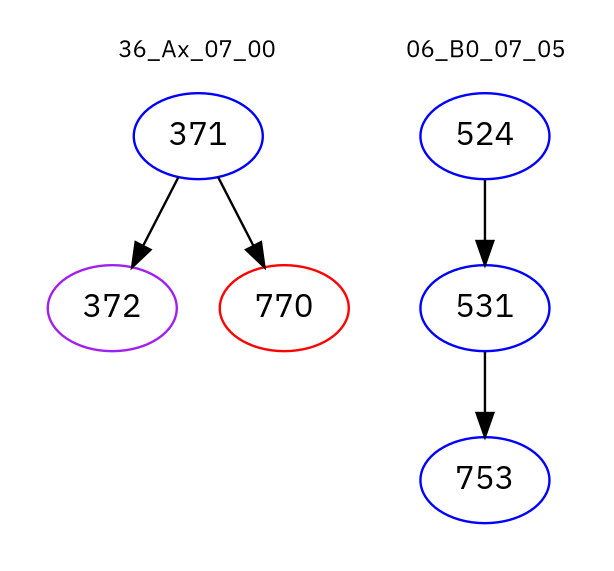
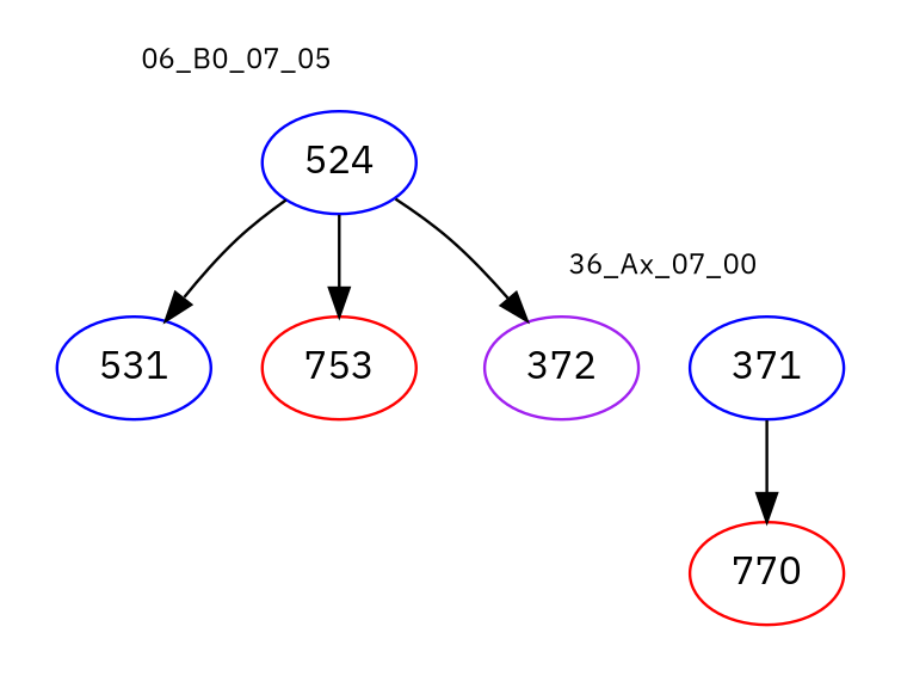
  digraph {
    fontname="IBM Plex Sans"
    node [color=blue fontname="IBM Plex Sans"]
    edge [color=black fontname="IBM Plex Sans"]
    n1 [label=371]
    n2 [color=purple label=372]
    n3 [color=red label=770]
    n4 [label=524]
    n5 [label=531]
-   n6 [label=753]
+   n6 [color=red label=753]
    subgraph cluster_1 {
      color=white
      fontsize=10
      label="36_Ax_07_00"
      n1
      n2
      n3
    }
    subgraph cluster_2 {
      color=white
      fontsize=10
      label="06_B0_07_05"
      n4
      n5
      n6
    }
-   n1 -> n2
+   n4 -> n2
    n1 -> n3
    n4 -> n5
-   n5 -> n6
+   n4 -> n6
  }
